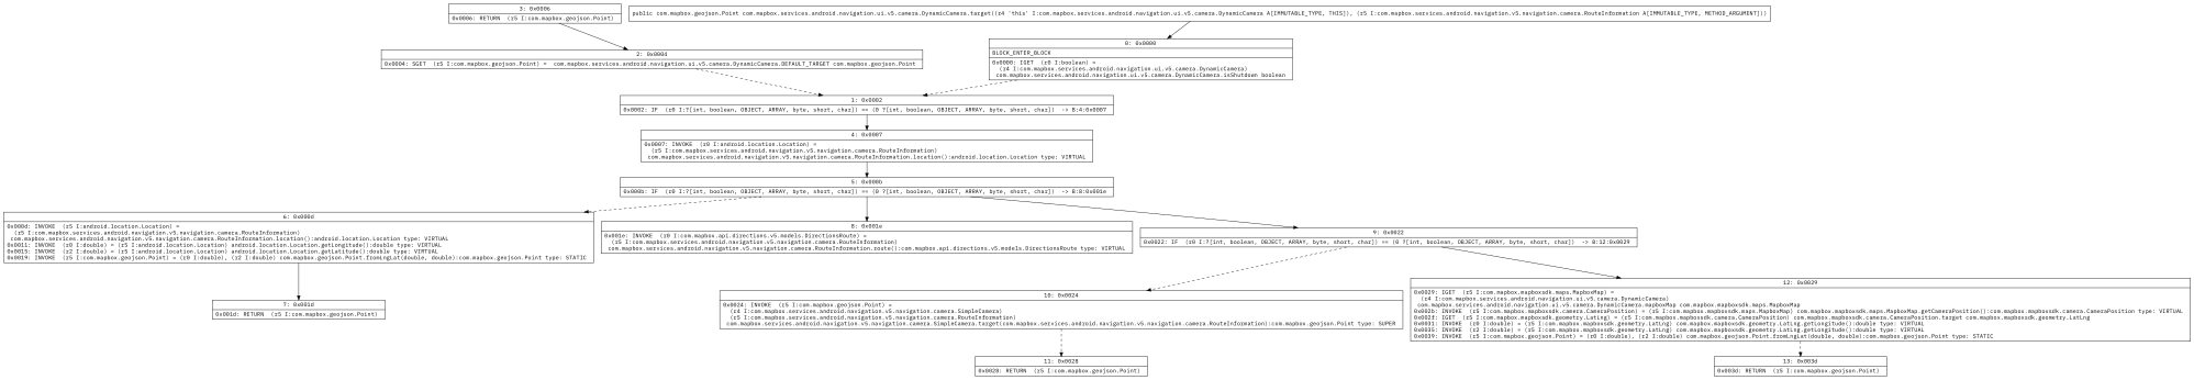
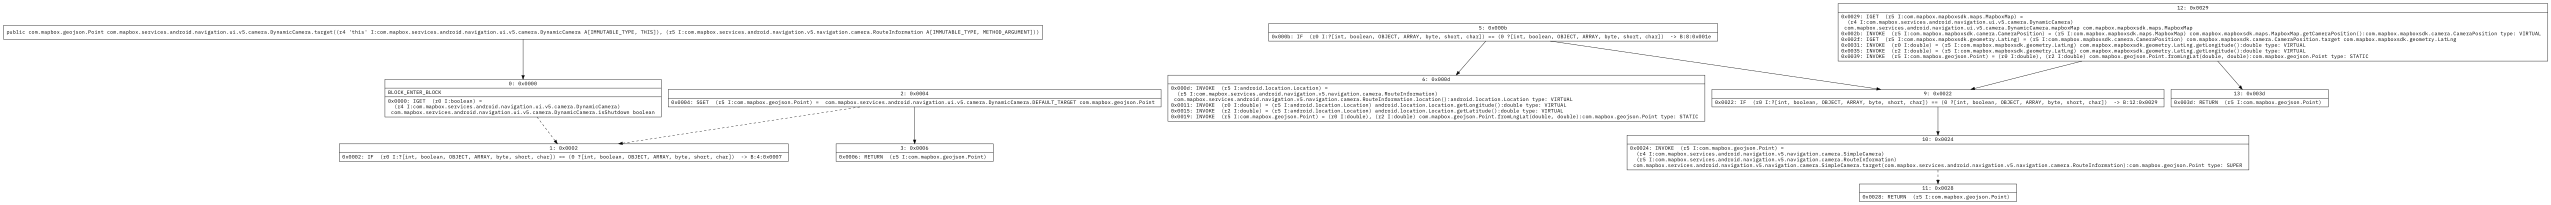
  digraph {
    fontname="IBM Plex Mono"
    node [fontname="IBM Plex Mono" shape=record]
    edge [fontname="IBM Plex Mono"]
    n1 [label="{0\:\ 0x0000|BLOCK_ENTER_BLOCK\l|0x0000: IGET  (r0 I:boolean) = \l  (r4 I:com.mapbox.services.android.navigation.ui.v5.camera.DynamicCamera)\l com.mapbox.services.android.navigation.ui.v5.camera.DynamicCamera.isShutdown boolean \l}"]
    n2 [label="{1\:\ 0x0002|0x0002: IF  (r0 I:?[int, boolean, OBJECT, ARRAY, byte, short, char]) == (0 ?[int, boolean, OBJECT, ARRAY, byte, short, char])  \-\> B:4:0x0007 \l}"]
-   n3 [label="{4\:\ 0x0007|0x0007: INVOKE  (r0 I:android.location.Location) = \l  (r5 I:com.mapbox.services.android.navigation.v5.navigation.camera.RouteInformation)\l com.mapbox.services.android.navigation.v5.navigation.camera.RouteInformation.location():android.location.Location type: VIRTUAL \l}"]
    n4 [label="{2\:\ 0x0004|0x0004: SGET  (r5 I:com.mapbox.geojson.Point) =  com.mapbox.services.android.navigation.ui.v5.camera.DynamicCamera.DEFAULT_TARGET com.mapbox.geojson.Point \l}"]
    n5 [label="{3\:\ 0x0006|0x0006: RETURN  (r5 I:com.mapbox.geojson.Point) \l}"]
    n6 [label="{5\:\ 0x000b|0x000b: IF  (r0 I:?[int, boolean, OBJECT, ARRAY, byte, short, char]) == (0 ?[int, boolean, OBJECT, ARRAY, byte, short, char])  \-\> B:8:0x001e \l}"]
    n7 [label="{6\:\ 0x000d|0x000d: INVOKE  (r5 I:android.location.Location) = \l  (r5 I:com.mapbox.services.android.navigation.v5.navigation.camera.RouteInformation)\l com.mapbox.services.android.navigation.v5.navigation.camera.RouteInformation.location():android.location.Location type: VIRTUAL \l0x0011: INVOKE  (r0 I:double) = (r5 I:android.location.Location) android.location.Location.getLongitude():double type: VIRTUAL \l0x0015: INVOKE  (r2 I:double) = (r5 I:android.location.Location) android.location.Location.getLatitude():double type: VIRTUAL \l0x0019: INVOKE  (r5 I:com.mapbox.geojson.Point) = (r0 I:double), (r2 I:double) com.mapbox.geojson.Point.fromLngLat(double, double):com.mapbox.geojson.Point type: STATIC \l}"]
-   n8 [label="{8\:\ 0x001e|0x001e: INVOKE  (r0 I:com.mapbox.api.directions.v5.models.DirectionsRoute) = \l  (r5 I:com.mapbox.services.android.navigation.v5.navigation.camera.RouteInformation)\l com.mapbox.services.android.navigation.v5.navigation.camera.RouteInformation.route():com.mapbox.api.directions.v5.models.DirectionsRoute type: VIRTUAL \l}"]
    n9 [label="{9\:\ 0x0022|0x0022: IF  (r0 I:?[int, boolean, OBJECT, ARRAY, byte, short, char]) == (0 ?[int, boolean, OBJECT, ARRAY, byte, short, char])  \-\> B:12:0x0029 \l}"]
-   n10 [label="{7\:\ 0x001d|0x001d: RETURN  (r5 I:com.mapbox.geojson.Point) \l}"]
    n11 [label="{10\:\ 0x0024|0x0024: INVOKE  (r5 I:com.mapbox.geojson.Point) = \l  (r4 I:com.mapbox.services.android.navigation.v5.navigation.camera.SimpleCamera)\l  (r5 I:com.mapbox.services.android.navigation.v5.navigation.camera.RouteInformation)\l com.mapbox.services.android.navigation.v5.navigation.camera.SimpleCamera.target(com.mapbox.services.android.navigation.v5.navigation.camera.RouteInformation):com.mapbox.geojson.Point type: SUPER \l}"]
    n12 [label="{12\:\ 0x0029|0x0029: IGET  (r5 I:com.mapbox.mapboxsdk.maps.MapboxMap) = \l  (r4 I:com.mapbox.services.android.navigation.ui.v5.camera.DynamicCamera)\l com.mapbox.services.android.navigation.ui.v5.camera.DynamicCamera.mapboxMap com.mapbox.mapboxsdk.maps.MapboxMap \l0x002b: INVOKE  (r5 I:com.mapbox.mapboxsdk.camera.CameraPosition) = (r5 I:com.mapbox.mapboxsdk.maps.MapboxMap) com.mapbox.mapboxsdk.maps.MapboxMap.getCameraPosition():com.mapbox.mapboxsdk.camera.CameraPosition type: VIRTUAL \l0x002f: IGET  (r5 I:com.mapbox.mapboxsdk.geometry.LatLng) = (r5 I:com.mapbox.mapboxsdk.camera.CameraPosition) com.mapbox.mapboxsdk.camera.CameraPosition.target com.mapbox.mapboxsdk.geometry.LatLng \l0x0031: INVOKE  (r0 I:double) = (r5 I:com.mapbox.mapboxsdk.geometry.LatLng) com.mapbox.mapboxsdk.geometry.LatLng.getLongitude():double type: VIRTUAL \l0x0035: INVOKE  (r2 I:double) = (r5 I:com.mapbox.mapboxsdk.geometry.LatLng) com.mapbox.mapboxsdk.geometry.LatLng.getLongitude():double type: VIRTUAL \l0x0039: INVOKE  (r5 I:com.mapbox.geojson.Point) = (r0 I:double), (r2 I:double) com.mapbox.geojson.Point.fromLngLat(double, double):com.mapbox.geojson.Point type: STATIC \l}"]
    n13 [label="{11\:\ 0x0028|0x0028: RETURN  (r5 I:com.mapbox.geojson.Point) \l}"]
    n14 [label="{13\:\ 0x003d|0x003d: RETURN  (r5 I:com.mapbox.geojson.Point) \l}"]
    n15 [label="{public com.mapbox.geojson.Point com.mapbox.services.android.navigation.ui.v5.camera.DynamicCamera.target((r4 'this' I:com.mapbox.services.android.navigation.ui.v5.camera.DynamicCamera A[IMMUTABLE_TYPE, THIS]), (r5 I:com.mapbox.services.android.navigation.v5.navigation.camera.RouteInformation A[IMMUTABLE_TYPE, METHOD_ARGUMENT])) }"]
    n1 -> n2 [style=dashed]
-   n2 -> n3
-   n3 -> n6
    n4 -> n2 [style=dashed]
-   n5 -> n4
-   n6 -> n7 [style=dashed]
-   n6 -> n8
+   n4 -> n5
+   n6 -> n7 [style=solid]
    n6 -> n9
-   n7 -> n10
-   n9 -> n11 [style=dashed]
-   n9 -> n12
+   n9 -> n11 [style=solid]
+   n12 -> n9
    n11 -> n13 [style=dashed]
-   n12 -> n14 [style=dashed]
+   n12 -> n14
    n15 -> n1
  }
